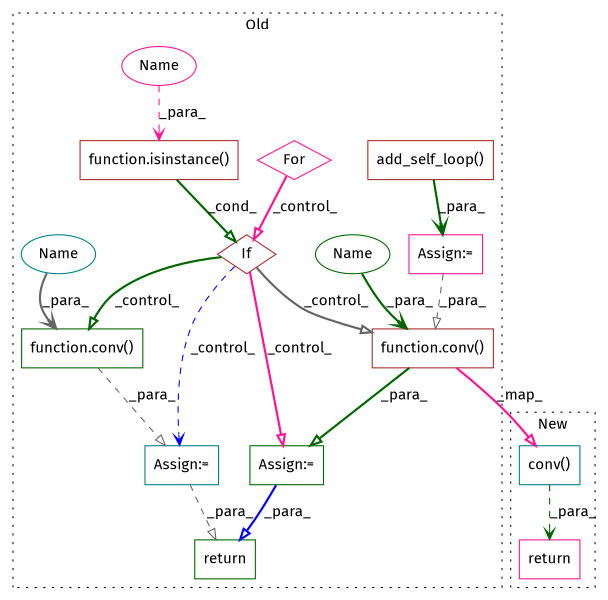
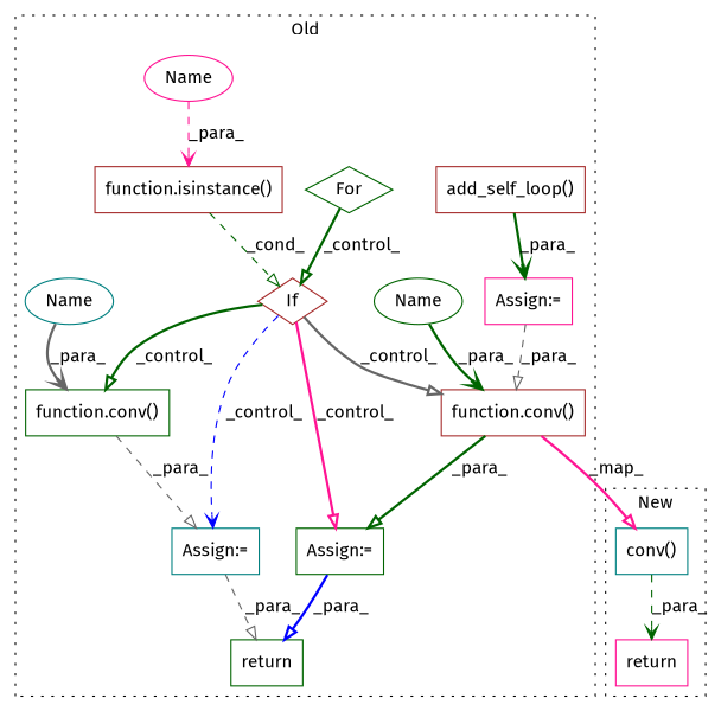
  digraph {
    fontname="Fira Sans"
    node [a=75 color=darkgreen fontname="Fira Sans" l=3 shape=box]
    edge [arrowhead=onormal color=darkgreen fontname="Fira Sans" style=bold]
    n1 [color=brown l="5,26" label="function.conv()" s="3484,3496"]
-   n2 [a=107 color=deeppink l="4,15" label=For s="3392,3413" shape=diamond]
+   n2 [a=107 l="4,15" label=For s="3392,3413" shape=diamond]
    n3 [a=96 color=brown l="3,19" label=If s="3428,3458" shape=diamond]
    n4 [color=brown l=17 label="add_self_loop()" s=3365]
    n5 [l="5,1" label="function.conv()" s="3566,3575"]
    n6 [color=brown l="11,1" label="function.isinstance()" s="3431,3457"]
    n7 [a=68 label="Assign:=" s=3481]
    n8 [a=68 color=deeppink label="Assign:=" s=3362]
    n9 [a=68 color=teal label="Assign:=" s=3563]
    n10 [a=93 l=7 label=return s=3586]
    n11 [a=87 l=4 label=Name s=3492 shape=ellipse]
    n12 [a=87 color=teal l=4 label=Name s=3571 shape=ellipse]
    n13 [a=87 color=deeppink l=4 label=Name s=3442 shape=ellipse]
    n14 [color=teal l="10,26" label="conv()" s="3345,3362"]
    n15 [a=93 color=deeppink l=7 label=return s=3338]
    subgraph cluster_1 {
      label=Old
      style=dotted
      n1
      n2
      n3
      n4
      n5
      n6
      n7
      n8
      n9
      n10
      n11
      n12
      n13
    }
    subgraph cluster_2 {
      label=New
      style=dotted
      n14
      n15
    }
    n1 -> n7 [label=_para_]
    n1 -> n14 [color=deeppink label=_map_]
-   n2 -> n3 [color=deeppink label=_control_]
+   n2 -> n3 [label=_control_]
    n3 -> n1 [color=gray40 label=_control_]
    n3 -> n5 [label=_control_]
    n3 -> n7 [color=deeppink label=_control_]
    n3 -> n9 [arrowhead=vee color=blue label=_control_ style=dashed]
    n4 -> n8 [arrowhead=vee label=_para_]
    n5 -> n9 [color=gray40 label=_para_ style=dashed]
-   n6 -> n3 [label=_cond_]
+   n6 -> n3 [label=_cond_ style=dashed]
    n7 -> n10 [color=blue label=_para_]
    n8 -> n1 [color=gray40 label=_para_ style=dashed]
    n9 -> n10 [color=gray40 label=_para_ style=dashed]
    n11 -> n1 [arrowhead=vee label=_para_]
    n12 -> n5 [arrowhead=vee color=gray40 label=_para_]
    n13 -> n6 [arrowhead=vee color=deeppink label=_para_ style=dashed]
    n14 -> n15 [arrowhead=vee label=_para_ style=dashed]
  }
